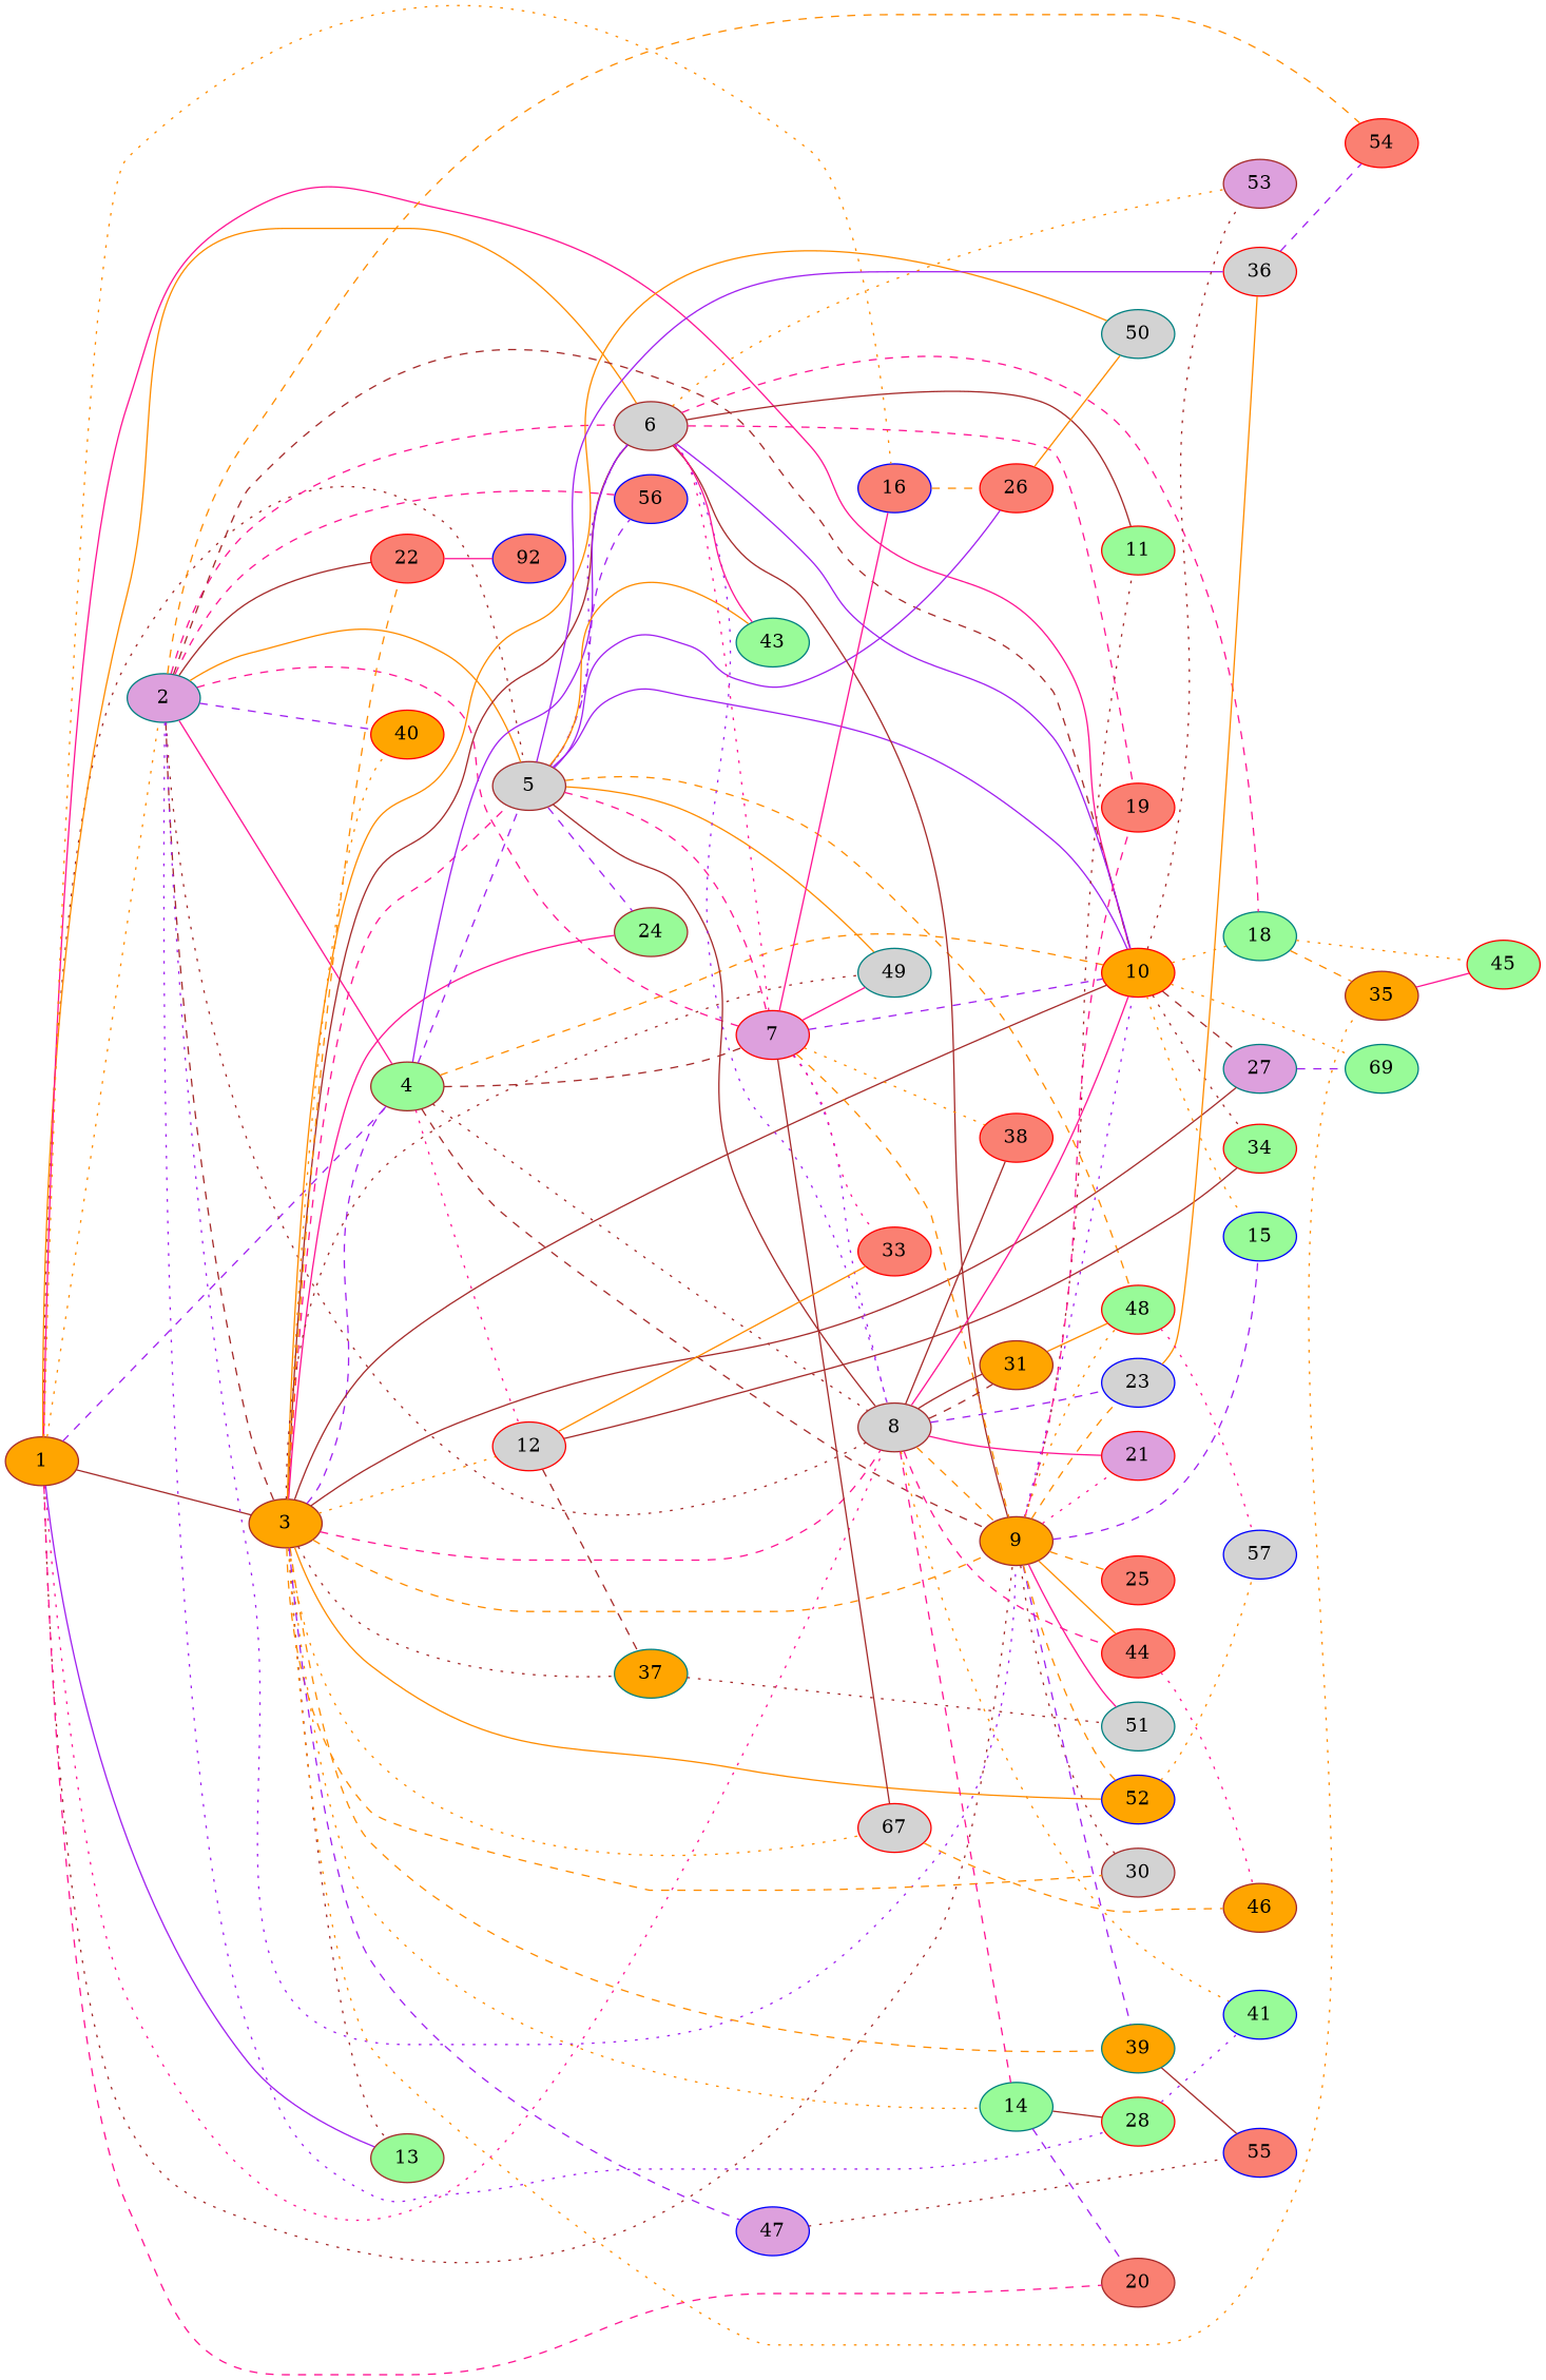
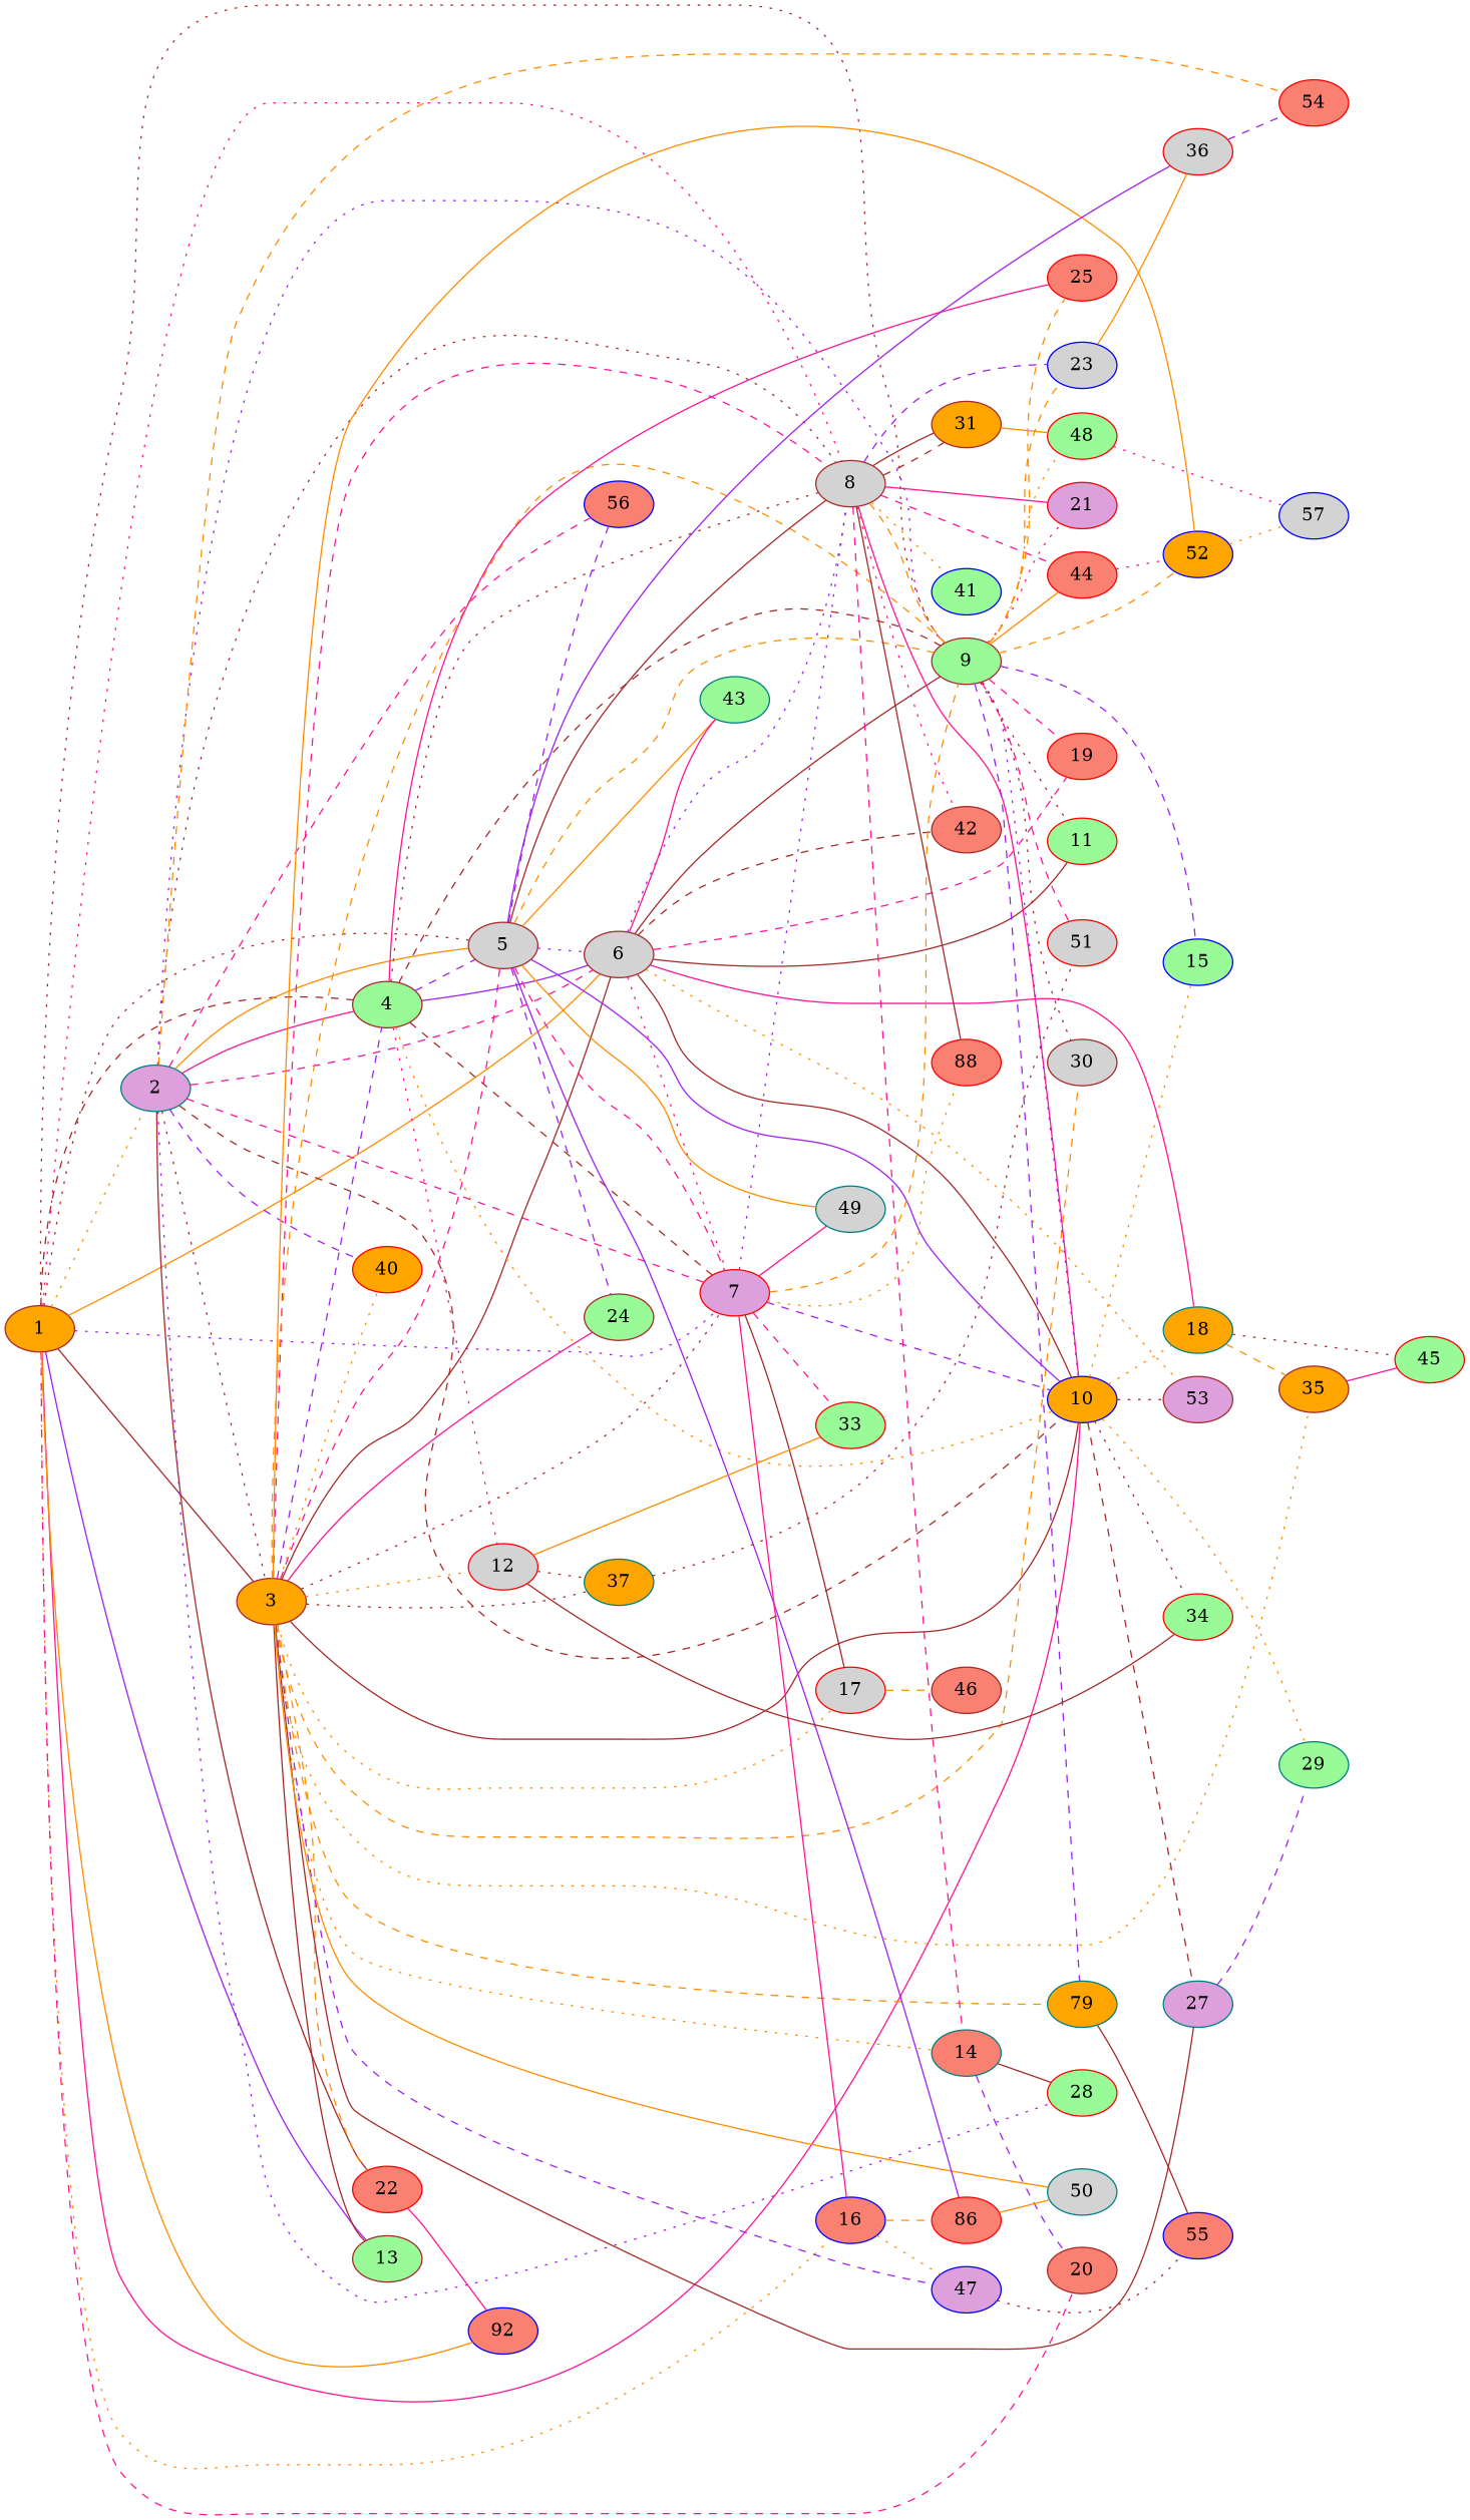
  graph {
    rankdir=LR
    node [color=red fillcolor=salmon style=filled]
    edge [color=darkorange style=dotted]
    1 [color=brown fillcolor=orange]
    2 [color=teal fillcolor=plum]
    3 [color=brown fillcolor=orange]
    4 [color=brown fillcolor=palegreen]
    5 [color=brown fillcolor=lightgrey]
    6 [color=brown fillcolor=lightgrey]
    7 [fillcolor=plum]
    8 [color=brown fillcolor=lightgrey]
-   9 [color=brown fillcolor=orange]
-   10 [fillcolor=orange]
+   9 [color=brown fillcolor=palegreen]
+   10 [color=blue fillcolor=orange]
    13 [color=brown fillcolor=palegreen]
    16 [color=blue]
    20 [color=brown]
    n14 [color=blue label=92]
    22
    28 [fillcolor=palegreen]
    40 [fillcolor=orange]
    54
    56 [color=blue]
    12 [fillcolor=lightgrey]
-   14 [color=teal fillcolor=palegreen]
-   17 [fillcolor=lightgrey label=67]
+   14 [color=teal]
+   17 [fillcolor=lightgrey]
    24 [color=brown fillcolor=palegreen]
    27 [color=teal fillcolor=plum]
    30 [color=brown fillcolor=lightgrey]
    35 [color=brown fillcolor=orange]
    37 [color=teal fillcolor=orange]
-   39 [color=teal fillcolor=orange]
+   39 [color=teal fillcolor=orange label=79]
    47 [color=blue fillcolor=plum]
    50 [color=teal fillcolor=lightgrey]
    52 [color=blue fillcolor=orange]
    25
-   26
+   26 [label=86]
    36 [fillcolor=lightgrey]
    43 [color=teal fillcolor=palegreen]
    49 [color=teal fillcolor=lightgrey]
    11 [fillcolor=palegreen]
-   18 [color=teal fillcolor=palegreen]
+   18 [color=teal fillcolor=orange]
    19
+   42 [color=brown]
    53 [color=brown fillcolor=plum]
-   33
-   38
+   33 [fillcolor=palegreen]
+   38 [label=88]
    21 [fillcolor=plum]
    23 [color=blue fillcolor=lightgrey]
    31 [color=brown fillcolor=orange]
    41 [color=blue fillcolor=palegreen]
    44
    15 [color=blue fillcolor=palegreen]
    48 [fillcolor=palegreen]
-   51 [color=teal fillcolor=lightgrey]
-   29 [color=teal fillcolor=palegreen label=69]
+   51 [fillcolor=lightgrey]
+   29 [color=teal fillcolor=palegreen]
    34 [fillcolor=palegreen]
-   46 [color=brown fillcolor=orange]
+   46 [color=brown]
    45 [fillcolor=palegreen]
    55 [color=blue]
    57 [color=blue fillcolor=lightgrey]
    1 -- 2
    1 -- 3 [color=brown style=solid]
-   1 -- 4 [color=purple style=dashed]
+   1 -- 4 [color=brown style=dashed]
    1 -- 5 [color=brown]
    1 -- 6 [style=solid]
+   1 -- 7 [color=purple]
    1 -- 8 [color=deeppink]
    1 -- 9 [color=brown]
    1 -- 10 [color=deeppink style=solid]
    1 -- 13 [color=purple style=solid]
    1 -- 16
    1 -- 20 [color=deeppink style=dashed]
-   2 -- 3 [color=brown style=dashed]
+   1 -- n14 [style=solid]
+   2 -- 3 [color=brown]
    2 -- 4 [color=deeppink style=solid]
    2 -- 5 [style=solid]
    2 -- 6 [color=deeppink style=dashed]
    2 -- 7 [color=deeppink style=dashed]
    2 -- 8 [color=brown]
    2 -- 9 [color=purple]
    2 -- 10 [color=brown style=dashed]
    2 -- 22 [color=brown style=solid]
    2 -- 28 [color=purple]
    2 -- 40 [color=purple style=dashed]
    2 -- 54 [style=dashed]
    2 -- 56 [color=deeppink style=dashed]
    3 -- 4 [color=purple style=dashed]
    3 -- 5 [color=deeppink style=dashed]
    3 -- 6 [color=brown style=solid]
-   3 -- 49 [color=brown]
+   3 -- 7 [color=brown]
    3 -- 8 [color=deeppink style=dashed]
    3 -- 9 [style=dashed]
    3 -- 10 [color=brown style=solid]
-   3 -- 13 [color=brown]
+   3 -- 13 [color=brown style=solid]
    3 -- 22 [style=dashed]
    3 -- 40
    3 -- 12
    3 -- 14
    3 -- 17
    3 -- 24 [color=deeppink style=solid]
    3 -- 27 [color=brown style=solid]
    3 -- 30 [style=dashed]
    3 -- 35
    3 -- 37 [color=brown]
    3 -- 39 [style=dashed]
    3 -- 47 [color=purple style=dashed]
    3 -- 50 [style=solid]
    3 -- 52 [style=solid]
    4 -- 5 [color=purple style=dashed]
    4 -- 6 [color=purple style=solid]
    4 -- 7 [color=brown style=dashed]
    4 -- 8 [color=brown]
    4 -- 9 [color=brown style=dashed]
-   4 -- 10 [style=dashed]
+   4 -- 10
    4 -- 12 [color=deeppink]
+   4 -- 25 [color=deeppink style=solid]
    5 -- 6 [color=purple]
    5 -- 7 [color=deeppink style=dashed]
    5 -- 8 [color=brown style=solid]
-   5 -- 48 [style=dashed]
+   5 -- 9 [style=dashed]
    5 -- 10 [color=purple style=solid]
    5 -- 56 [color=purple style=dashed]
    5 -- 24 [color=purple style=dashed]
    5 -- 26 [color=purple style=solid]
    5 -- 36 [color=purple style=solid]
    5 -- 43 [style=solid]
    5 -- 49 [style=solid]
    6 -- 7 [color=deeppink]
    6 -- 8 [color=purple]
    6 -- 9 [color=brown style=solid]
-   6 -- 10 [color=purple style=solid]
+   6 -- 10 [color=brown style=solid]
    6 -- 43 [color=deeppink style=solid]
    6 -- 11 [color=brown style=solid]
-   6 -- 18 [color=deeppink style=dashed]
+   6 -- 18 [color=deeppink style=solid]
    6 -- 19 [color=deeppink style=dashed]
+   6 -- 42 [color=brown style=dashed]
    6 -- 53
    7 -- 8 [color=purple]
    7 -- 9 [style=dashed]
    7 -- 10 [color=purple style=dashed]
    7 -- 16 [color=deeppink style=solid]
    7 -- 17 [color=brown style=solid]
    7 -- 49 [color=deeppink style=solid]
-   7 -- 33 [color=deeppink]
+   7 -- 33 [color=deeppink style=dashed]
    7 -- 38
    8 -- 9 [style=dashed]
    8 -- 10 [color=deeppink style=solid]
    8 -- 14 [color=deeppink style=dashed]
+   8 -- 42 [color=deeppink]
    8 -- 38 [color=brown style=solid]
    8 -- 21 [color=deeppink style=solid]
    8 -- 23 [color=purple style=dashed]
    8 -- 31 [color=brown style=dashed]
    8 -- 31 [color=brown style=solid]
    8 -- 41
    8 -- 44 [color=deeppink style=dashed]
    9 -- 10 [color=purple]
    9 -- 30 [color=brown]
    9 -- 39 [color=purple style=dashed]
    9 -- 52 [style=dashed]
    9 -- 25 [style=dashed]
    9 -- 11 [color=brown]
    9 -- 19 [color=deeppink style=dashed]
    9 -- 21 [color=deeppink]
    9 -- 23 [style=dashed]
    9 -- 44 [style=solid]
    9 -- 15 [color=purple style=dashed]
    9 -- 48
-   9 -- 51 [color=deeppink style=solid]
+   9 -- 51 [color=deeppink style=dashed]
    10 -- 27 [color=brown style=dashed]
    10 -- 18
    10 -- 53 [color=brown]
    10 -- 15
    10 -- 29
    10 -- 34 [color=brown]
+   16 -- 47
    16 -- 26 [style=dashed]
    22 -- n14 [color=deeppink style=solid]
-   28 -- 41 [color=purple]
-   12 -- 37 [color=brown style=dashed]
+   12 -- 37 [color=brown]
    12 -- 33 [style=solid]
    12 -- 34 [color=brown style=solid]
    14 -- 20 [color=purple style=dashed]
    14 -- 28 [color=brown style=solid]
    17 -- 46 [style=dashed]
    27 -- 29 [color=purple style=dashed]
    35 -- 45 [color=deeppink style=solid]
    37 -- 51 [color=brown]
    39 -- 55 [color=brown style=solid]
    47 -- 55 [color=brown]
    52 -- 57
    26 -- 50 [style=solid]
    36 -- 54 [color=purple style=dashed]
    18 -- 35 [style=dashed]
-   18 -- 45
+   18 -- 45 [color=brown]
    23 -- 36 [style=solid]
    31 -- 48 [style=solid]
-   44 -- 46 [color=deeppink]
+   44 -- 52 [color=deeppink]
    48 -- 57 [color=deeppink]
  }
